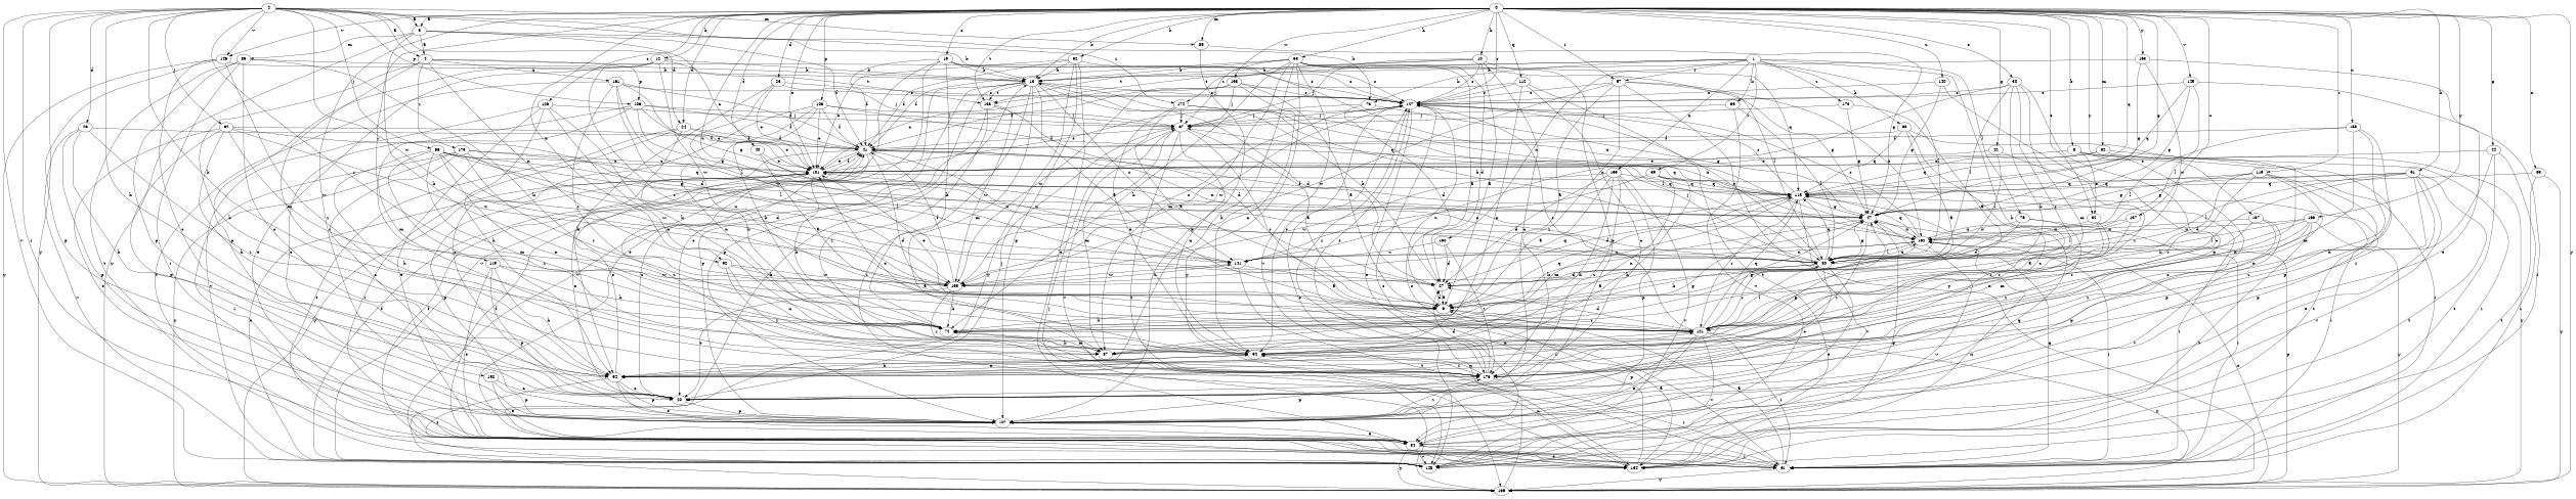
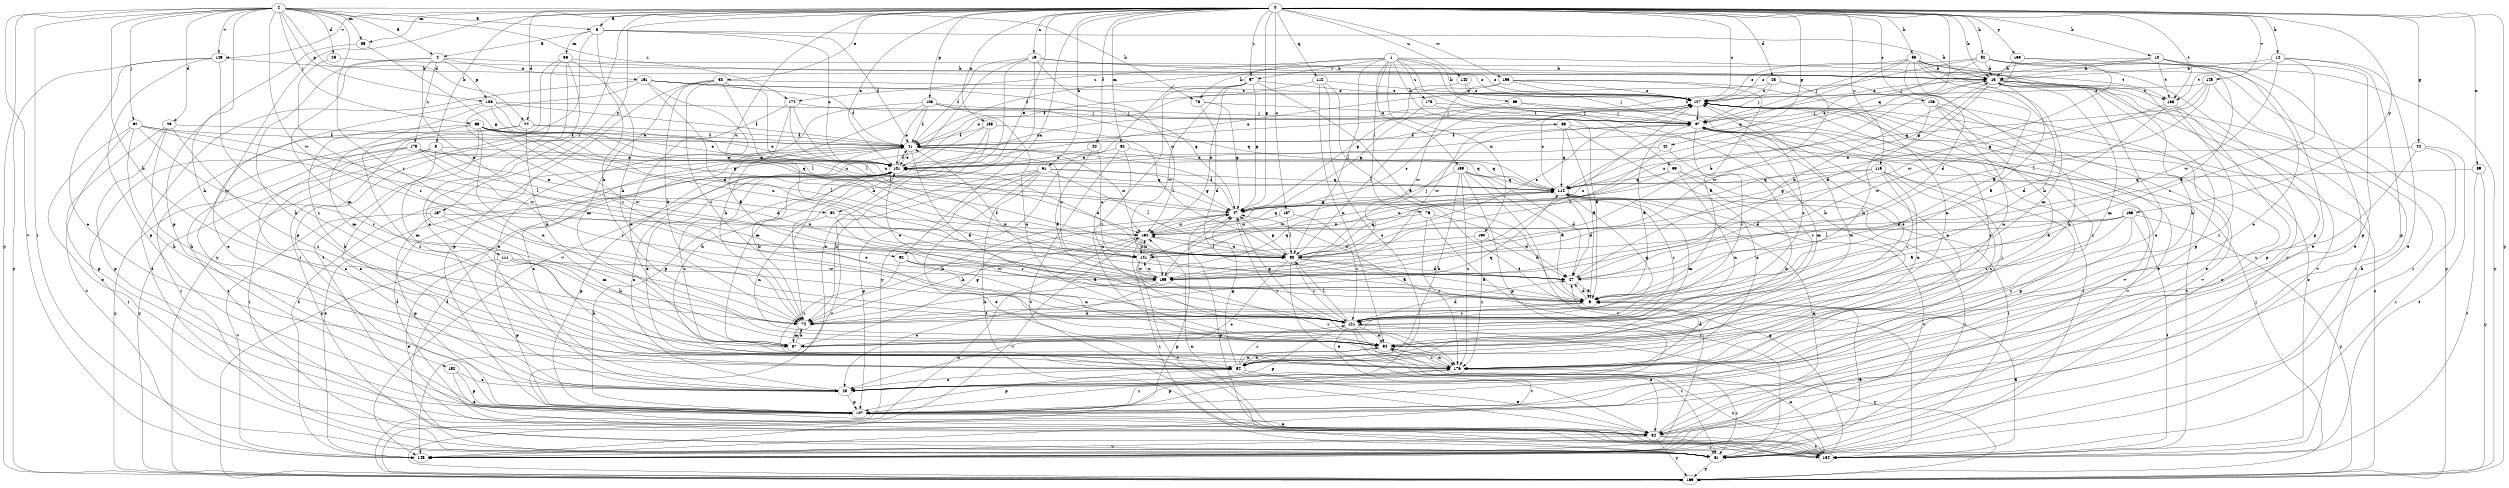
  strict digraph {
    0
    3
    8
    10
    12
    13
    19
    23
    24
    30
    32
    40
    42
    44
    47
    51
    52
    53
    57
    82
    85
    89
    92
    101
    103
    112
-   113
+   113 [label=114]
    115
-   119
+   119 [label=111]
    126
    127
    133
    137
    140
    141
    145
    146
    152
    153
    158
    163
    166
    167
    169
    4
    74
    41
    86
    61
    20
    6
    67
    107
    121
    155
    34
    148
    87
    27
    162
    54
    134
    80
    94
    176
    1
    59
    68
    69
    73
    76
    159
    160
    173
    174
    2
+   25
    26
    62
    66
    106
    161
    175
    0 -> 3 [label=a]
    0 -> 8 [label=b]
    0 -> 10 [label=b]
    0 -> 12 [label=b]
    0 -> 13 [label=b]
    0 -> 19 [label=c]
    0 -> 23 [label=d]
    0 -> 24 [label=d]
    0 -> 30 [label=e]
    0 -> 32 [label=e]
    0 -> 40 [label=f]
    0 -> 42 [label=g]
    0 -> 44 [label=g]
    0 -> 47 [label=g]
    0 -> 51 [label=h]
    0 -> 52 [label=h]
    0 -> 53 [label=h]
    0 -> 57 [label=i]
    0 -> 82 [label=m]
    0 -> 85 [label=m]
    0 -> 89 [label=n]
    0 -> 92 [label=n]
    0 -> 101 [label=o]
    0 -> 103 [label=p]
    0 -> 112 [label=q]
    0 -> 113 [label=q]
    0 -> 115 [label=r]
    0 -> 119 [label=r]
    0 -> 126 [label=s]
    0 -> 127 [label=s]
    0 -> 133 [label=t]
    0 -> 137 [label=u]
    0 -> 140 [label=u]
    0 -> 141 [label=u]
    0 -> 145 [label=v]
    0 -> 146 [label=v]
    0 -> 152 [label=w]
    0 -> 153 [label=w]
    0 -> 158 [label=x]
    0 -> 163 [label=y]
    0 -> 166 [label=y]
    0 -> 167 [label=y]
    0 -> 169 [label=y]
    3 -> 13 [label=b]
    3 -> 101 [label=o]
    3 -> 169 [label=y]
    3 -> 4 [label=a]
    3 -> 74 [label=k]
    3 -> 41 [label=f]
    3 -> 86 [label=m]
    8 -> 32 [label=e]
    8 -> 101 [label=o]
    8 -> 169 [label=y]
    8 -> 61 [label=i]
    8 -> 20 [label=c]
    10 -> 13 [label=b]
    10 -> 127 [label=s]
    10 -> 133 [label=t]
    10 -> 20 [label=c]
    10 -> 6 [label=a]
    10 -> 67 [label=j]
    10 -> 107 [label=p]
    12 -> 13 [label=b]
    12 -> 133 [label=t]
    12 -> 107 [label=p]
    12 -> 121 [label=r]
    12 -> 155 [label=w]
    12 -> 34 [label=e]
    13 -> 127 [label=s]
    13 -> 133 [label=t]
    13 -> 141 [label=u]
    13 -> 61 [label=i]
    13 -> 20 [label=c]
    13 -> 6 [label=a]
    13 -> 107 [label=p]
    13 -> 148 [label=v]
    13 -> 87 [label=m]
    13 -> 27 [label=d]
    19 -> 13 [label=b]
    19 -> 127 [label=s]
    19 -> 74 [label=k]
    19 -> 41 [label=f]
    19 -> 34 [label=e]
    19 -> 148 [label=v]
    19 -> 162 [label=x]
    23 -> 101 [label=o]
    23 -> 127 [label=s]
    23 -> 67 [label=j]
    23 -> 155 [label=w]
    23 -> 54 [label=h]
    24 -> 101 [label=o]
    24 -> 74 [label=k]
    24 -> 41 [label=f]
    24 -> 61 [label=i]
    24 -> 134 [label=t]
    30 -> 127 [label=s]
    30 -> 141 [label=u]
    30 -> 74 [label=k]
    30 -> 107 [label=p]
    30 -> 121 [label=r]
    30 -> 87 [label=m]
    30 -> 80 [label=l]
    32 -> 121 [label=r]
    32 -> 162 [label=x]
    32 -> 94 [label=n]
    40 -> 101 [label=o]
    40 -> 141 [label=u]
    40 -> 6 [label=a]
    42 -> 101 [label=o]
    42 -> 121 [label=r]
    42 -> 80 [label=l]
    44 -> 101 [label=o]
    44 -> 61 [label=i]
    44 -> 134 [label=t]
    44 -> 176 [label=z]
    47 -> 74 [label=k]
    47 -> 41 [label=f]
    47 -> 162 [label=x]
    47 -> 176 [label=z]
    51 -> 47 [label=g]
    51 -> 113 [label=q]
    51 -> 74 [label=k]
    51 -> 107 [label=p]
    51 -> 34 [label=e]
    51 -> 148 [label=v]
    51 -> 134 [label=t]
    51 -> 80 [label=l]
    52 -> 13 [label=b]
    52 -> 101 [label=o]
    52 -> 127 [label=s]
    52 -> 169 [label=y]
    52 -> 41 [label=f]
    52 -> 107 [label=p]
    52 -> 34 [label=e]
    53 -> 13 [label=b]
    53 -> 113 [label=q]
    53 -> 169 [label=y]
    53 -> 74 [label=k]
    53 -> 41 [label=f]
    53 -> 6 [label=a]
    53 -> 67 [label=j]
    53 -> 148 [label=v]
    53 -> 87 [label=m]
    53 -> 27 [label=d]
    53 -> 54 [label=h]
-   53 -> 80 [label=l]
    57 -> 47 [label=g]
    57 -> 127 [label=s]
    57 -> 169 [label=y]
    57 -> 6 [label=a]
    57 -> 155 [label=w]
    57 -> 162 [label=x]
    57 -> 176 [label=z]
    82 -> 101 [label=o]
    82 -> 113 [label=q]
    82 -> 134 [label=t]
    82 -> 94 [label=n]
    85 -> 47 [label=g]
    85 -> 107 [label=p]
    89 -> 113 [label=q]
    89 -> 169 [label=y]
    89 -> 134 [label=t]
    92 -> 6 [label=a]
    92 -> 155 [label=w]
    92 -> 94 [label=n]
    92 -> 176 [label=z]
    101 -> 113 [label=q]
    101 -> 127 [label=s]
    101 -> 74 [label=k]
    101 -> 41 [label=f]
    101 -> 107 [label=p]
    101 -> 176 [label=z]
    103 -> 101 [label=o]
    103 -> 113 [label=q]
    103 -> 74 [label=k]
    103 -> 41 [label=f]
    103 -> 20 [label=c]
    103 -> 67 [label=j]
    103 -> 94 [label=n]
    112 -> 127 [label=s]
    112 -> 41 [label=f]
    112 -> 20 [label=c]
    112 -> 134 [label=t]
    112 -> 94 [label=n]
    113 -> 47 [label=g]
    113 -> 127 [label=s]
    113 -> 61 [label=i]
    113 -> 121 [label=r]
    113 -> 148 [label=v]
    113 -> 87 [label=m]
    113 -> 27 [label=d]
    115 -> 47 [label=g]
    115 -> 113 [label=q]
    115 -> 107 [label=p]
    115 -> 121 [label=r]
    115 -> 27 [label=d]
    115 -> 94 [label=n]
    115 -> 176 [label=z]
    119 -> 74 [label=k]
    119 -> 107 [label=p]
    119 -> 155 [label=w]
    119 -> 34 [label=e]
    119 -> 54 [label=h]
    126 -> 74 [label=k]
    126 -> 67 [label=j]
    126 -> 34 [label=e]
    126 -> 148 [label=v]
    126 -> 54 [label=h]
    126 -> 94 [label=n]
    127 -> 67 [label=j]
    127 -> 155 [label=w]
    127 -> 34 [label=e]
    127 -> 176 [label=z]
    133 -> 107 [label=p]
    133 -> 155 [label=w]
    133 -> 27 [label=d]
    133 -> 176 [label=z]
    137 -> 121 [label=r]
    137 -> 162 [label=x]
    137 -> 80 [label=l]
    140 -> 47 [label=g]
    140 -> 127 [label=s]
    140 -> 20 [label=c]
    141 -> 6 [label=a]
    141 -> 155 [label=w]
    141 -> 162 [label=x]
    141 -> 134 [label=t]
    145 -> 47 [label=g]
    145 -> 113 [label=q]
    145 -> 127 [label=s]
    145 -> 61 [label=i]
    145 -> 80 [label=l]
    146 -> 13 [label=b]
    146 -> 169 [label=y]
    146 -> 20 [label=c]
    146 -> 107 [label=p]
    146 -> 176 [label=z]
    152 -> 20 [label=c]
    152 -> 107 [label=p]
    152 -> 34 [label=e]
    153 -> 101 [label=o]
    153 -> 127 [label=s]
    153 -> 6 [label=a]
    153 -> 67 [label=j]
    153 -> 155 [label=w]
    153 -> 94 [label=n]
    158 -> 41 [label=f]
    158 -> 107 [label=p]
    158 -> 87 [label=m]
    158 -> 54 [label=h]
    158 -> 80 [label=l]
    163 -> 13 [label=b]
    163 -> 47 [label=g]
    163 -> 155 [label=w]
    163 -> 34 [label=e]
    166 -> 169 [label=y]
    166 -> 6 [label=a]
    166 -> 121 [label=r]
    166 -> 162 [label=x]
    166 -> 134 [label=t]
    166 -> 80 [label=l]
    166 -> 176 [label=z]
    167 -> 107 [label=p]
    167 -> 148 [label=v]
    167 -> 87 [label=m]
    167 -> 162 [label=x]
    169 -> 47 [label=p]
    169 -> 127 [label=s]
    169 -> 67 [label=j]
    169 -> 162 [label=x]
    4 -> 92 [label=n]
    4 -> 127 [label=s]
    4 -> 87 [label=m]
    4 -> 54 [label=h]
    4 -> 106 [label=p]
    4 -> 161 [label=x]
    4 -> 175 [label=z]
    74 -> 113 [label=q]
    74 -> 87 [label=m]
    41 -> 101 [label=o]
    41 -> 113 [label=q]
    41 -> 141 [label=u]
    41 -> 169 [label=y]
    41 -> 20 [label=c]
    41 -> 121 [label=d]
    41 -> 162 [label=x]
    86 -> 13 [label=b]
    86 -> 74 [label=k]
    86 -> 61 [label=i]
    86 -> 20 [label=c]
    86 -> 107 [label=p]
    86 -> 134 [label=t]
    61 -> 47 [label=g]
    61 -> 127 [label=s]
    61 -> 169 [label=y]
    61 -> 41 [label=f]
    61 -> 6 [label=a]
    20 -> 101 [label=o]
    20 -> 67 [label=j]
    20 -> 107 [label=p]
    6 -> 101 [label=o]
    6 -> 74 [label=k]
    6 -> 121 [label=r]
    6 -> 27 [label=d]
    67 -> 41 [label=f]
    67 -> 6 [label=a]
    67 -> 121 [label=r]
    67 -> 148 [label=v]
    67 -> 87 [label=m]
    67 -> 134 [label=t]
    67 -> 94 [label=n]
    107 -> 34 [label=e]
    107 -> 176 [label=z]
    121 -> 47 [label=g]
    121 -> 113 [label=q]
    121 -> 127 [label=s]
    121 -> 169 [label=y]
    121 -> 61 [label=i]
    121 -> 107 [label=p]
    121 -> 34 [label=e]
    121 -> 148 [label=v]
    121 -> 27 [label=d]
    121 -> 80 [label=l]
    121 -> 94 [label=n]
    155 -> 113 [label=q]
    155 -> 127 [label=s]
    155 -> 141 [label=u]
    155 -> 74 [label=k]
    155 -> 41 [label=f]
    155 -> 20 [label=c]
    155 -> 176 [label=z]
    34 -> 113 [label=q]
    34 -> 169 [label=y]
    34 -> 61 [label=i]
    34 -> 148 [label=v]
    34 -> 134 [label=t]
    148 -> 101 [label=o]
    148 -> 41 [label=f]
    87 -> 47 [label=g]
    87 -> 74 [label=k]
    27 -> 13 [label=b]
    27 -> 6 [label=a]
    162 -> 113 [label=q]
    162 -> 127 [label=s]
    162 -> 141 [label=u]
    162 -> 74 [label=k]
    162 -> 61 [label=i]
    162 -> 148 [label=v]
    162 -> 80 [label=l]
    54 -> 47 [label=g]
    54 -> 101 [label=o]
    54 -> 20 [label=c]
    54 -> 107 [label=p]
    54 -> 121 [label=r]
    54 -> 34 [label=e]
    54 -> 134 [label=t]
    54 -> 94 [label=n]
    134 -> 13 [label=b]
    134 -> 47 [label=g]
    134 -> 127 [label=s]
    134 -> 41 [label=f]
    134 -> 6 [label=a]
    134 -> 162 [label=x]
    134 -> 94 [label=n]
    80 -> 13 [label=b]
    80 -> 47 [label=g]
    80 -> 101 [label=o]
    80 -> 113 [label=q]
    80 -> 127 [label=s]
    80 -> 20 [label=c]
    80 -> 6 [label=a]
    80 -> 67 [label=j]
    80 -> 121 [label=r]
    80 -> 34 [label=e]
    80 -> 27 [label=d]
    80 -> 162 [label=x]
    94 -> 101 [label=o]
    94 -> 127 [label=s]
    94 -> 54 [label=h]
    94 -> 176 [label=z]
    176 -> 127 [label=s]
    176 -> 61 [label=i]
    176 -> 107 [label=p]
    176 -> 27 [label=d]
    176 -> 94 [label=n]
    1 -> 57 [label=i]
    1 -> 133 [label=t]
    1 -> 54 [label=h]
    1 -> 80 [label=l]
    1 -> 59 [label=i]
    1 -> 68 [label=k]
    1 -> 69 [label=k]
    1 -> 73 [label=k]
    1 -> 76 [label=l]
    1 -> 159 [label=x]
    1 -> 160 [label=x]
    1 -> 173 [label=z]
    1 -> 174 [label=z]
    59 -> 113 [label=q]
    59 -> 141 [label=u]
    59 -> 61 [label=i]
    59 -> 54 [label=h]
    59 -> 94 [label=n]
    68 -> 113 [label=q]
    68 -> 41 [label=f]
    68 -> 61 [label=i]
    68 -> 20 [label=c]
    68 -> 6 [label=a]
    69 -> 67 [label=j]
    69 -> 148 [label=v]
    69 -> 80 [label=l]
    73 -> 47 [label=g]
    73 -> 67 [label=j]
    73 -> 27 [label=d]
    76 -> 61 [label=i]
    76 -> 27 [label=d]
    76 -> 162 [label=x]
    76 -> 176 [label=z]
    159 -> 113 [label=q]
    159 -> 6 [label=a]
    159 -> 107 [label=p]
    159 -> 155 [label=w]
    159 -> 148 [label=v]
    159 -> 27 [label=d]
    159 -> 54 [label=h]
    159 -> 176 [label=z]
    160 -> 141 [label=u]
    160 -> 27 [label=d]
    160 -> 176 [label=z]
    173 -> 47 [label=g]
    173 -> 6 [label=a]
    173 -> 67 [label=j]
    174 -> 6 [label=a]
    174 -> 67 [label=j]
    174 -> 162 [label=x]
    174 -> 80 [label=l]
    174 -> 94 [label=n]
    2 -> 3 [label=a]
    2 -> 24 [label=d]
    2 -> 85 [label=m]
    2 -> 146 [label=v]
    2 -> 169 [label=y]
    2 -> 4 [label=a]
    2 -> 74 [label=k]
    2 -> 61 [label=i]
    2 -> 121 [label=r]
    2 -> 155 [label=w]
    2 -> 148 [label=v]
    2 -> 54 [label=h]
    2 -> 73 [label=k]
    2 -> 174 [label=z]
+   2 -> 25 [label=d]
    2 -> 26 [label=d]
    2 -> 62 [label=j]
    2 -> 66 [label=j]
    2 -> 106 [label=p]
+   25 -> 13 [label=b]
+   25 -> 121 [label=r]
    26 -> 41 [label=f]
    26 -> 107 [label=p]
    26 -> 148 [label=v]
    26 -> 54 [label=h]
    26 -> 176 [label=z]
    62 -> 41 [label=f]
    62 -> 107 [label=p]
    62 -> 121 [label=r]
    62 -> 155 [label=w]
    62 -> 34 [label=e]
    62 -> 54 [label=h]
    62 -> 80 [label=l]
    66 -> 47 [label=g]
    66 -> 101 [label=o]
    66 -> 141 [label=u]
+   66 -> 41 [label=f]
    66 -> 155 [label=w]
    66 -> 87 [label=m]
    66 -> 54 [label=h]
    66 -> 80 [label=l]
    66 -> 94 [label=n]
    66 -> 176 [label=z]
    106 -> 47 [label=g]
    106 -> 101 [label=o]
    106 -> 41 [label=f]
    106 -> 20 [label=c]
    106 -> 67 [label=j]
    106 -> 87 [label=m]
    161 -> 47 [label=g]
    161 -> 127 [label=s]
    161 -> 41 [label=f]
    161 -> 121 [label=r]
    161 -> 27 [label=d]
    161 -> 134 [label=t]
    161 -> 80 [label=l]
    175 -> 101 [label=o]
    175 -> 113 [label=q]
    175 -> 169 [label=y]
    175 -> 61 [label=i]
    175 -> 20 [label=c]
    175 -> 121 [label=r]
    175 -> 27 [label=d]
  }
